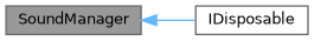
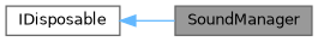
  digraph {
    rankdir=LR
    node [color=gray40 fontname=Helvetica fontsize=10 shape=box style=filled]
    n1 [fillcolor=grey60 fontcolor=black height=0.2 label=SoundManager width=0.4]
    n2 [fillcolor=white height=0.2 label=IDisposable width=0.4]
-   n1 -> n2 [color=steelblue1 dir=back fontname=Helvetica fontsize=10 labelfontname=Helvetica labelfontsize=10 style=solid]
+   n2 -> n1 [color=steelblue1 dir=back fontname=Helvetica fontsize=10 labelfontname=Helvetica labelfontsize=10 style=solid]
  }
